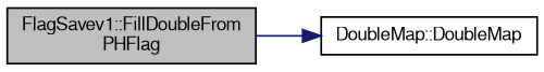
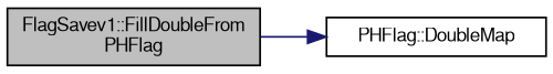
  digraph {
    rankdir=LR
    node [color=black fontname=FreeSans fontsize=10 shape=record]
    n1 [fillcolor=grey75 fontcolor=black height=0.2 label="FlagSavev1::FillDoubleFrom\lPHFlag" style=filled width=0.4]
-   n2 [height=0.2 label="DoubleMap::DoubleMap" width=0.4]
+   n2 [height=0.2 label="PHFlag::DoubleMap" width=0.4]
    n1 -> n2 [color=midnightblue fontname=FreeSans fontsize=10 labelfontname=FreeSans labelfontsize=10 style=solid]
  }
